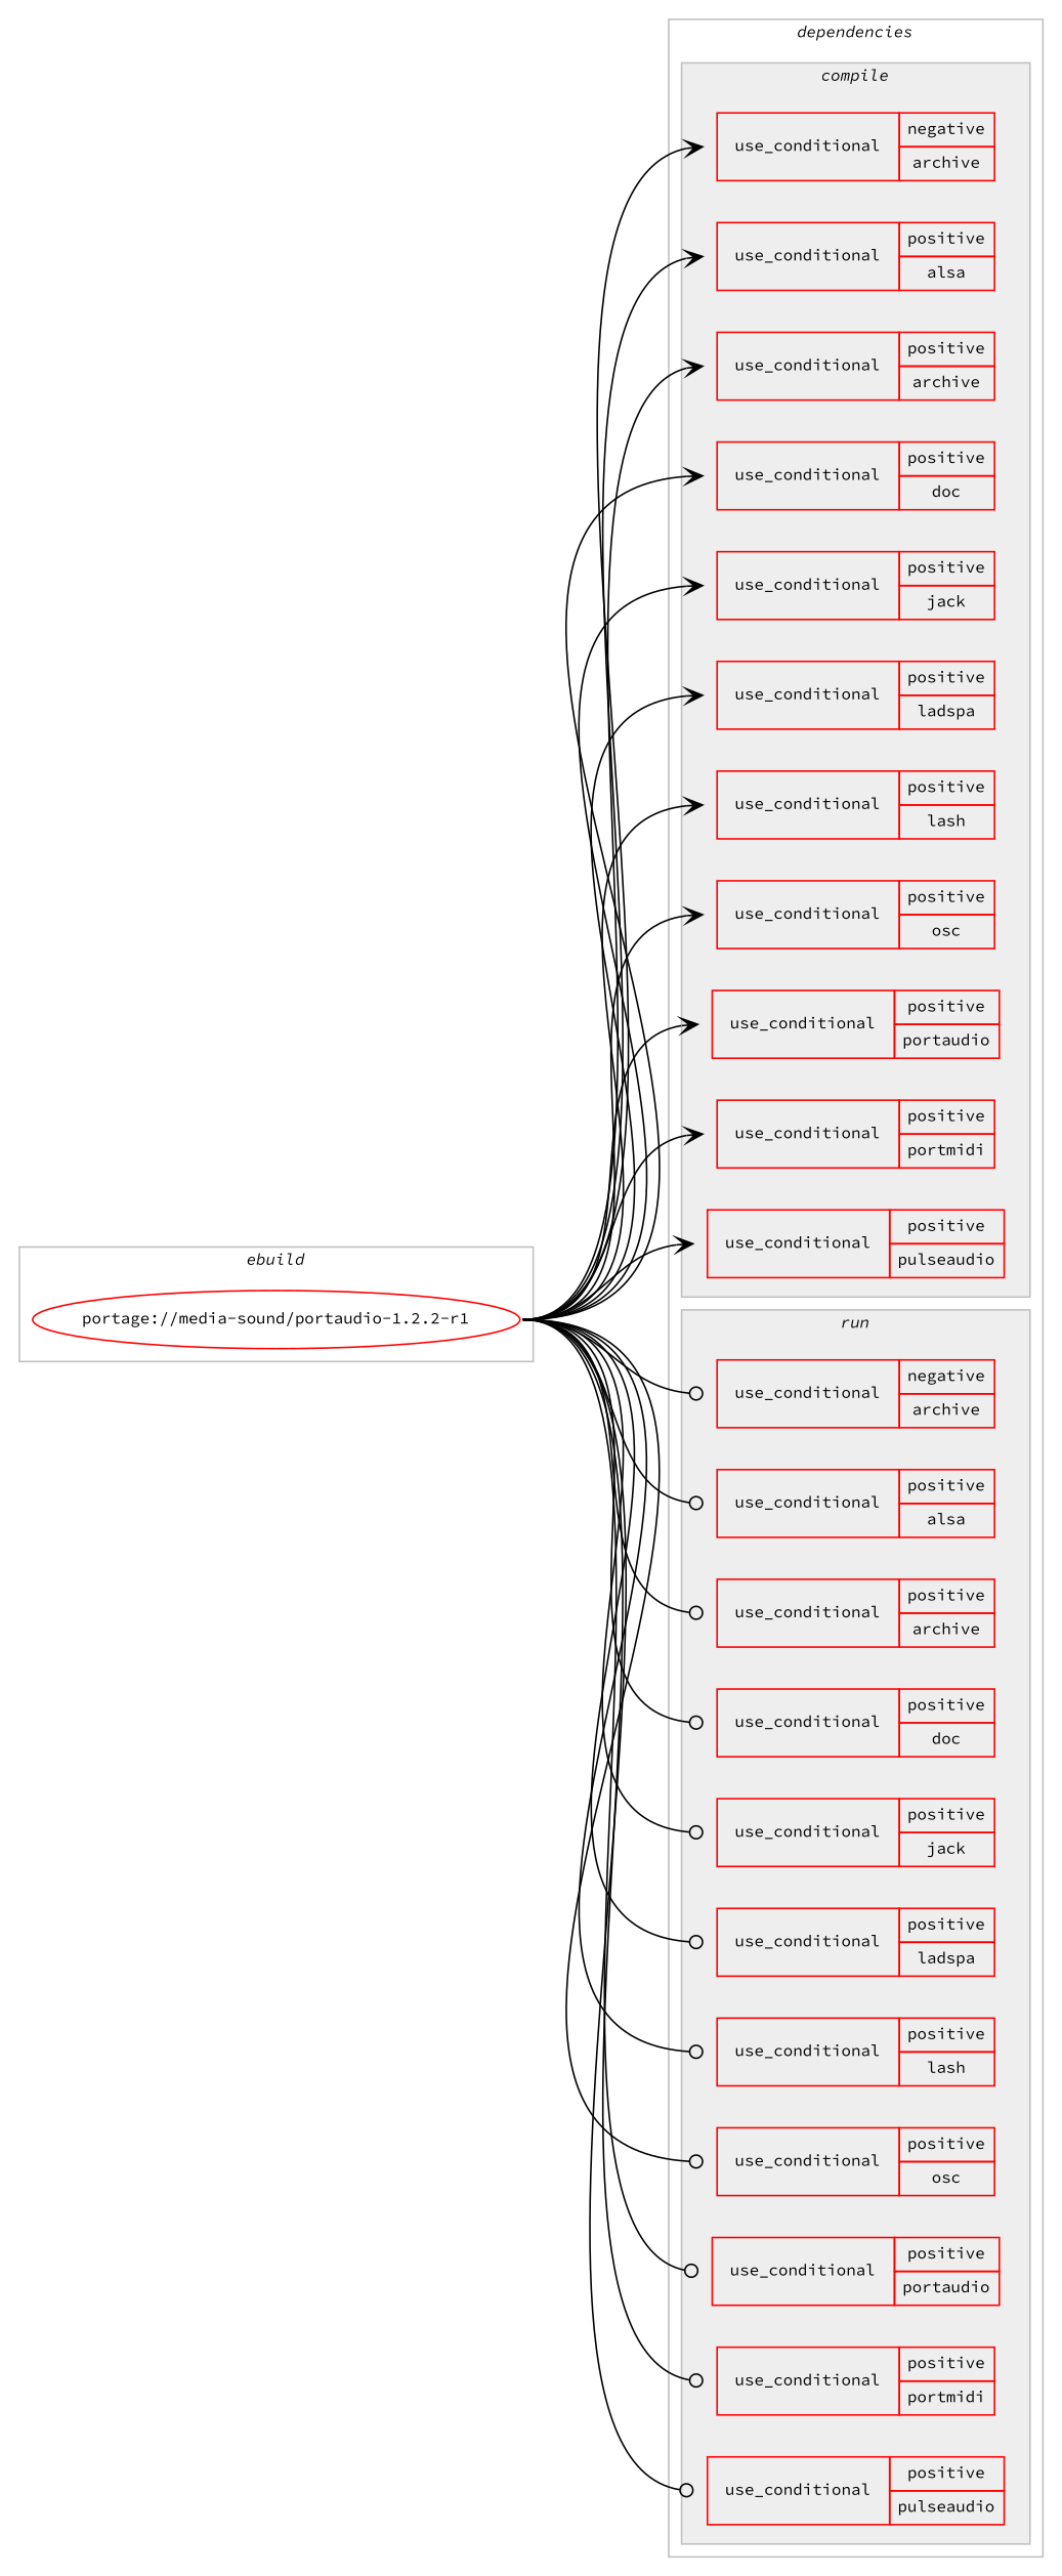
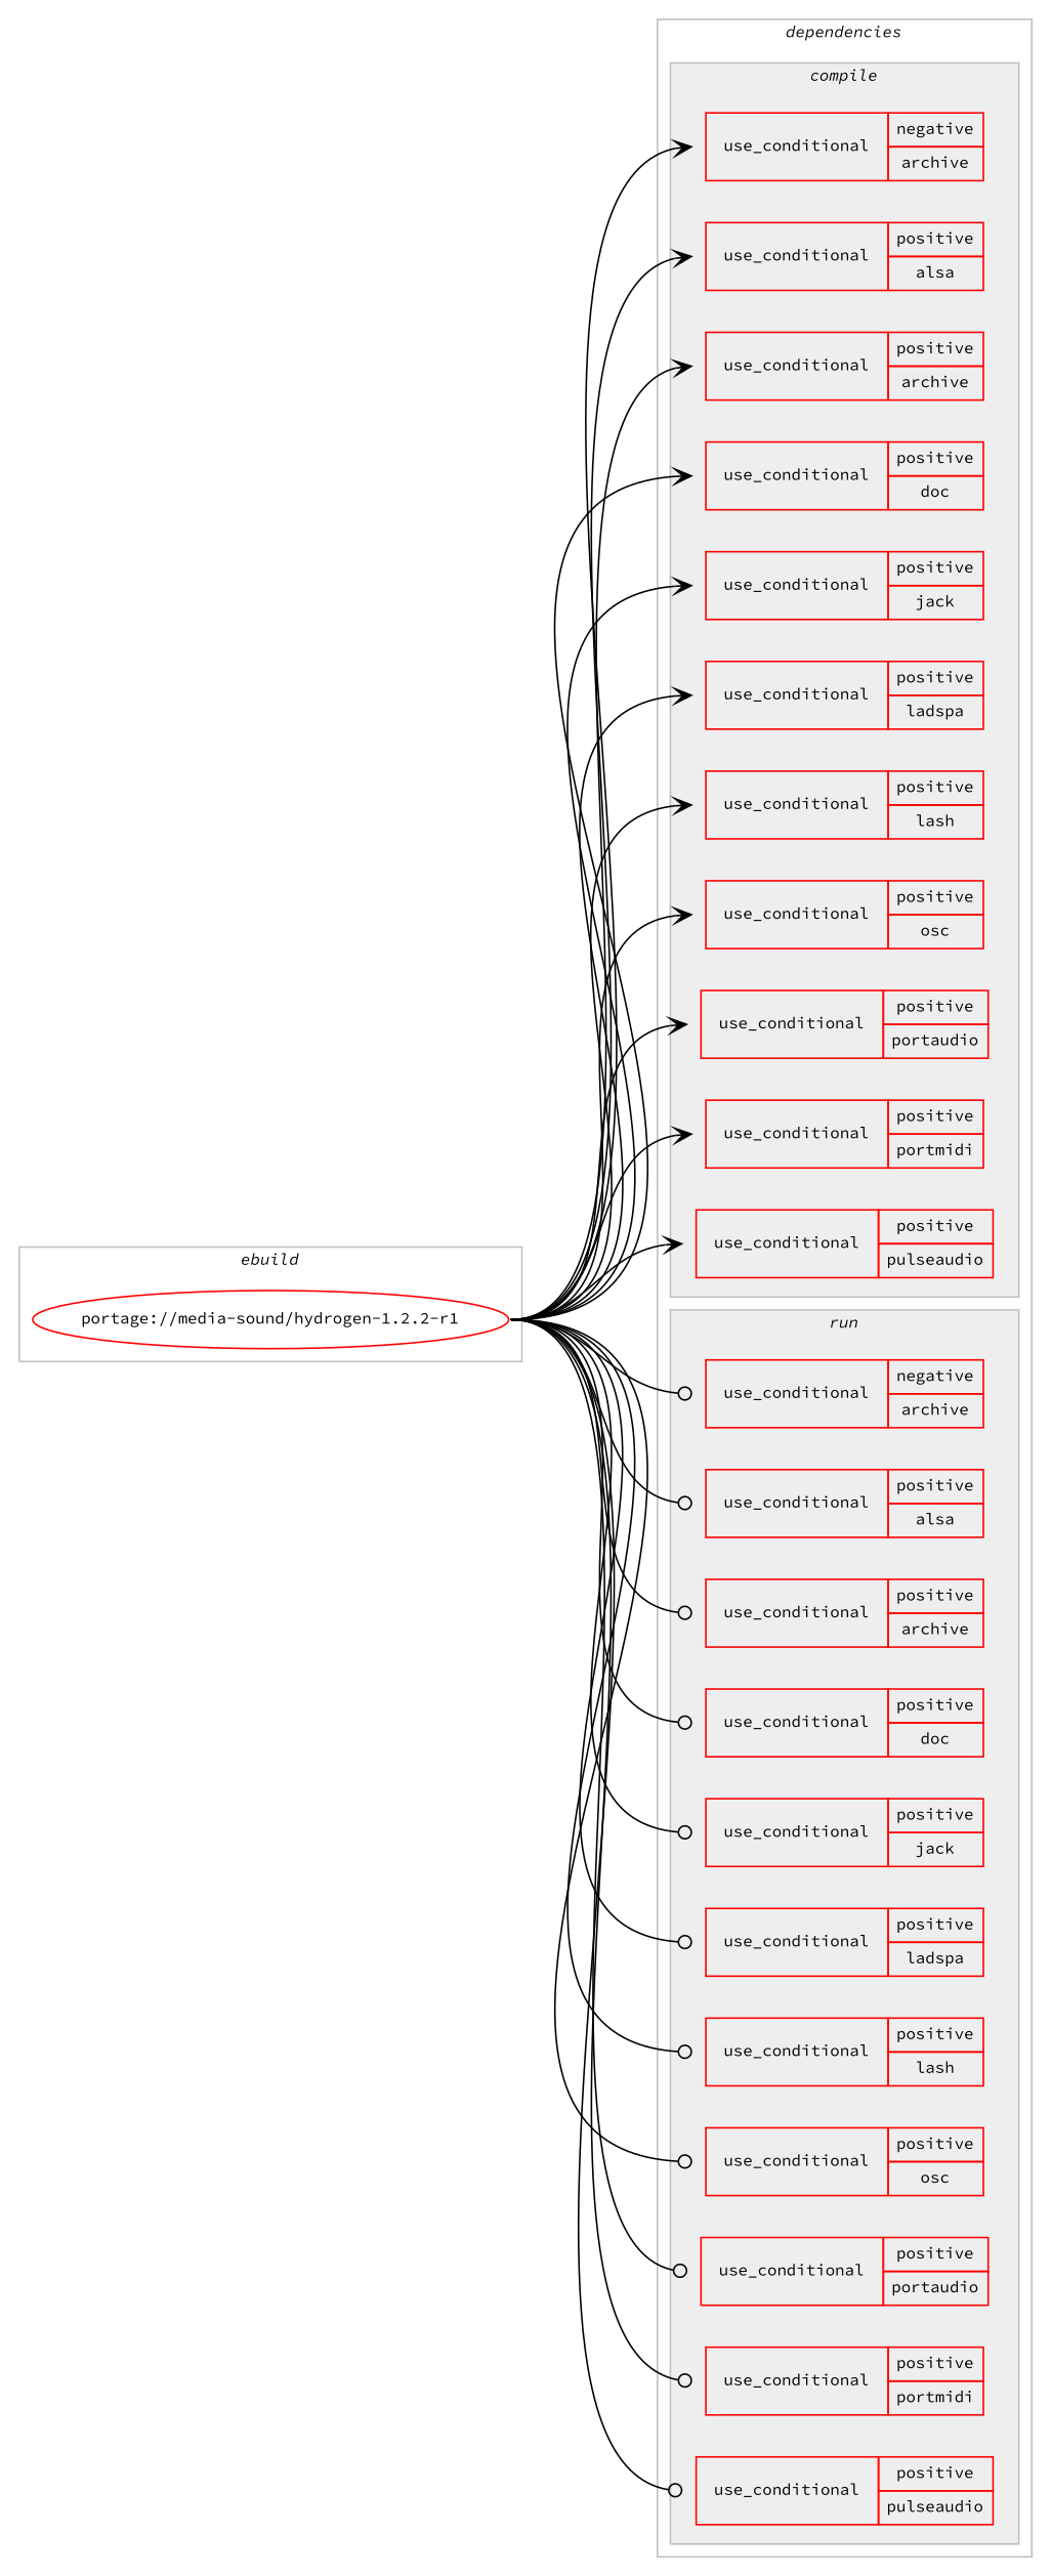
  digraph {
    compound=true
    concentrate=true
    fontname="Source Code Pro"
    fontsize=10
    newrank=true
    rankdir=LR
    ranksep=1.5
    node [color=red fontname="Source Code Pro" fontsize=10 shape=none]
    edge [arrowhead=vee headport=w style=solid tailport=e weight=20 fontname="Source Code Pro"]
-   n1 [label="portage://media-sound/portaudio-1.2.2-r1" width=4 shape=""]
+   n1 [label="portage://media-sound/hydrogen-1.2.2-r1" width=4 shape=""]
    n2 [label=<<TABLE BORDER="0" CELLBORDER="1" CELLSPACING="0" CELLPADDING="4"><TR><TD ROWSPAN="3" CELLPADDING="10">use_conditional</TD></TR><TR><TD>negative</TD></TR><TR><TD>archive</TD></TR></TABLE>>]
    n3 [label=<<TABLE BORDER="0" CELLBORDER="1" CELLSPACING="0" CELLPADDING="4"><TR><TD ROWSPAN="3" CELLPADDING="10">use_conditional</TD></TR><TR><TD>positive</TD></TR><TR><TD>alsa</TD></TR></TABLE>>]
    n4 [label=<<TABLE BORDER="0" CELLBORDER="1" CELLSPACING="0" CELLPADDING="4"><TR><TD ROWSPAN="3" CELLPADDING="10">use_conditional</TD></TR><TR><TD>positive</TD></TR><TR><TD>archive</TD></TR></TABLE>>]
    n5 [label=<<TABLE BORDER="0" CELLBORDER="1" CELLSPACING="0" CELLPADDING="4"><TR><TD ROWSPAN="3" CELLPADDING="10">use_conditional</TD></TR><TR><TD>positive</TD></TR><TR><TD>doc</TD></TR></TABLE>>]
    n6 [label=<<TABLE BORDER="0" CELLBORDER="1" CELLSPACING="0" CELLPADDING="4"><TR><TD ROWSPAN="3" CELLPADDING="10">use_conditional</TD></TR><TR><TD>positive</TD></TR><TR><TD>jack</TD></TR></TABLE>>]
    n7 [label=<<TABLE BORDER="0" CELLBORDER="1" CELLSPACING="0" CELLPADDING="4"><TR><TD ROWSPAN="3" CELLPADDING="10">use_conditional</TD></TR><TR><TD>positive</TD></TR><TR><TD>ladspa</TD></TR></TABLE>>]
    n8 [label=<<TABLE BORDER="0" CELLBORDER="1" CELLSPACING="0" CELLPADDING="4"><TR><TD ROWSPAN="3" CELLPADDING="10">use_conditional</TD></TR><TR><TD>positive</TD></TR><TR><TD>lash</TD></TR></TABLE>>]
    n9 [label=<<TABLE BORDER="0" CELLBORDER="1" CELLSPACING="0" CELLPADDING="4"><TR><TD ROWSPAN="3" CELLPADDING="10">use_conditional</TD></TR><TR><TD>positive</TD></TR><TR><TD>osc</TD></TR></TABLE>>]
    n10 [label=<<TABLE BORDER="0" CELLBORDER="1" CELLSPACING="0" CELLPADDING="4"><TR><TD ROWSPAN="3" CELLPADDING="10">use_conditional</TD></TR><TR><TD>positive</TD></TR><TR><TD>portaudio</TD></TR></TABLE>>]
    n11 [label=<<TABLE BORDER="0" CELLBORDER="1" CELLSPACING="0" CELLPADDING="4"><TR><TD ROWSPAN="3" CELLPADDING="10">use_conditional</TD></TR><TR><TD>positive</TD></TR><TR><TD>portmidi</TD></TR></TABLE>>]
    n12 [label=<<TABLE BORDER="0" CELLBORDER="1" CELLSPACING="0" CELLPADDING="4"><TR><TD ROWSPAN="3" CELLPADDING="10">use_conditional</TD></TR><TR><TD>positive</TD></TR><TR><TD>pulseaudio</TD></TR></TABLE>>]
    n13 [label=<<TABLE BORDER="0" CELLBORDER="1" CELLSPACING="0" CELLPADDING="4"><TR><TD ROWSPAN="3" CELLPADDING="10">use_conditional</TD></TR><TR><TD>negative</TD></TR><TR><TD>archive</TD></TR></TABLE>>]
    n14 [label=<<TABLE BORDER="0" CELLBORDER="1" CELLSPACING="0" CELLPADDING="4"><TR><TD ROWSPAN="3" CELLPADDING="10">use_conditional</TD></TR><TR><TD>positive</TD></TR><TR><TD>alsa</TD></TR></TABLE>>]
    n15 [label=<<TABLE BORDER="0" CELLBORDER="1" CELLSPACING="0" CELLPADDING="4"><TR><TD ROWSPAN="3" CELLPADDING="10">use_conditional</TD></TR><TR><TD>positive</TD></TR><TR><TD>archive</TD></TR></TABLE>>]
    n16 [label=<<TABLE BORDER="0" CELLBORDER="1" CELLSPACING="0" CELLPADDING="4"><TR><TD ROWSPAN="3" CELLPADDING="10">use_conditional</TD></TR><TR><TD>positive</TD></TR><TR><TD>doc</TD></TR></TABLE>>]
    n17 [label=<<TABLE BORDER="0" CELLBORDER="1" CELLSPACING="0" CELLPADDING="4"><TR><TD ROWSPAN="3" CELLPADDING="10">use_conditional</TD></TR><TR><TD>positive</TD></TR><TR><TD>jack</TD></TR></TABLE>>]
    n18 [label=<<TABLE BORDER="0" CELLBORDER="1" CELLSPACING="0" CELLPADDING="4"><TR><TD ROWSPAN="3" CELLPADDING="10">use_conditional</TD></TR><TR><TD>positive</TD></TR><TR><TD>ladspa</TD></TR></TABLE>>]
    n19 [label=<<TABLE BORDER="0" CELLBORDER="1" CELLSPACING="0" CELLPADDING="4"><TR><TD ROWSPAN="3" CELLPADDING="10">use_conditional</TD></TR><TR><TD>positive</TD></TR><TR><TD>lash</TD></TR></TABLE>>]
    n20 [label=<<TABLE BORDER="0" CELLBORDER="1" CELLSPACING="0" CELLPADDING="4"><TR><TD ROWSPAN="3" CELLPADDING="10">use_conditional</TD></TR><TR><TD>positive</TD></TR><TR><TD>osc</TD></TR></TABLE>>]
    n21 [label=<<TABLE BORDER="0" CELLBORDER="1" CELLSPACING="0" CELLPADDING="4"><TR><TD ROWSPAN="3" CELLPADDING="10">use_conditional</TD></TR><TR><TD>positive</TD></TR><TR><TD>portaudio</TD></TR></TABLE>>]
    n22 [label=<<TABLE BORDER="0" CELLBORDER="1" CELLSPACING="0" CELLPADDING="4"><TR><TD ROWSPAN="3" CELLPADDING="10">use_conditional</TD></TR><TR><TD>positive</TD></TR><TR><TD>portmidi</TD></TR></TABLE>>]
    n23 [label=<<TABLE BORDER="0" CELLBORDER="1" CELLSPACING="0" CELLPADDING="4"><TR><TD ROWSPAN="3" CELLPADDING="10">use_conditional</TD></TR><TR><TD>positive</TD></TR><TR><TD>pulseaudio</TD></TR></TABLE>>]
    subgraph cluster_1 {
      color=gray
      label=<<i>ebuild</i>>
      rank=same
      n1
    }
    subgraph cluster_2 {
      color=gray
      label=<<i>dependencies</i>>
      subgraph cluster_3 {
        color=gray
        fillcolor="#eeeeee"
        label=<<i>compile</i>>
        style=filled
        subgraph sub_4 {
          color=gray
          fillcolor="#eeeeee"
          label=<<i>compile</i>>
          style=filled
          n2
        }
        subgraph sub_5 {
          color=gray
          fillcolor="#eeeeee"
          label=<<i>compile</i>>
          style=filled
          n3
        }
        subgraph sub_6 {
          color=gray
          fillcolor="#eeeeee"
          label=<<i>compile</i>>
          style=filled
          n4
        }
        subgraph sub_7 {
          color=gray
          fillcolor="#eeeeee"
          label=<<i>compile</i>>
          style=filled
          n5
        }
        subgraph sub_8 {
          color=gray
          fillcolor="#eeeeee"
          label=<<i>compile</i>>
          style=filled
          n6
        }
        subgraph sub_9 {
          color=gray
          fillcolor="#eeeeee"
          label=<<i>compile</i>>
          style=filled
          n7
        }
        subgraph sub_10 {
          color=gray
          fillcolor="#eeeeee"
          label=<<i>compile</i>>
          style=filled
          n8
        }
        subgraph sub_11 {
          color=gray
          fillcolor="#eeeeee"
          label=<<i>compile</i>>
          style=filled
          n9
        }
        subgraph sub_12 {
          color=gray
          fillcolor="#eeeeee"
          label=<<i>compile</i>>
          style=filled
          n10
        }
        subgraph sub_13 {
          color=gray
          fillcolor="#eeeeee"
          label=<<i>compile</i>>
          style=filled
          n11
        }
        subgraph sub_14 {
          color=gray
          fillcolor="#eeeeee"
          label=<<i>compile</i>>
          style=filled
          n12
        }
      }
      subgraph cluster_15 {
        color=gray
        fillcolor="#eeeeee"
        label=<<i>run</i>>
        style=filled
        subgraph sub_16 {
          color=gray
          fillcolor="#eeeeee"
          label=<<i>run</i>>
          style=filled
          n13
        }
        subgraph sub_17 {
          color=gray
          fillcolor="#eeeeee"
          label=<<i>run</i>>
          style=filled
          n14
        }
        subgraph sub_18 {
          color=gray
          fillcolor="#eeeeee"
          label=<<i>run</i>>
          style=filled
          n15
        }
        subgraph sub_19 {
          color=gray
          fillcolor="#eeeeee"
          label=<<i>run</i>>
          style=filled
          n16
        }
        subgraph sub_20 {
          color=gray
          fillcolor="#eeeeee"
          label=<<i>run</i>>
          style=filled
          n17
        }
        subgraph sub_21 {
          color=gray
          fillcolor="#eeeeee"
          label=<<i>run</i>>
          style=filled
          n18
        }
        subgraph sub_22 {
          color=gray
          fillcolor="#eeeeee"
          label=<<i>run</i>>
          style=filled
          n19
        }
        subgraph sub_23 {
          color=gray
          fillcolor="#eeeeee"
          label=<<i>run</i>>
          style=filled
          n20
        }
        subgraph sub_24 {
          color=gray
          fillcolor="#eeeeee"
          label=<<i>run</i>>
          style=filled
          n21
        }
        subgraph sub_25 {
          color=gray
          fillcolor="#eeeeee"
          label=<<i>run</i>>
          style=filled
          n22
        }
        subgraph sub_26 {
          color=gray
          fillcolor="#eeeeee"
          label=<<i>run</i>>
          style=filled
          n23
        }
      }
      subgraph cluster_27 {
        color=gray
        fillcolor="#eeeeee"
        label=<<i>compile and run</i>>
        style=filled
      }
    }
    subgraph cluster_28 {
      color=gray
      label=<<i>candidates</i>>
      rank=same
    }
    n1 -> n2
    n1 -> n3
    n1 -> n4
    n1 -> n5
    n1 -> n6
    n1 -> n7
    n1 -> n8
    n1 -> n9
    n1 -> n10
    n1 -> n11
    n1 -> n12
    n1 -> n13 [arrowhead=odot]
    n1 -> n14 [arrowhead=odot]
    n1 -> n15 [arrowhead=odot]
    n1 -> n16 [arrowhead=odot]
    n1 -> n17 [arrowhead=odot]
    n1 -> n18 [arrowhead=odot]
    n1 -> n19 [arrowhead=odot]
    n1 -> n20 [arrowhead=odot]
    n1 -> n21 [arrowhead=odot]
    n1 -> n22 [arrowhead=odot]
    n1 -> n23 [arrowhead=odot]
  }
